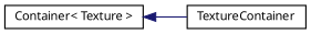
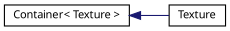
  digraph {
    rankdir=LR
    fontname="Noto Sans"
    node [color=black fillcolor=white fontname="Noto Sans" fontsize=10 shape=record style=filled]
    n1 [height=0.2 label="Container\< Texture \>" width=0.4]
-   n2 [height=0.2 label=TextureContainer width=0.4]
+   n2 [height=0.2 label=Texture width=0.4]
    n1 -> n2 [color=midnightblue dir=back fontname="Noto Sans" fontsize=10 labelfontname=Helvetica labelfontsize=10 style=solid]
  }
